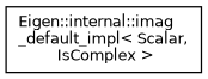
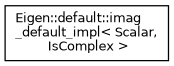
  digraph {
    rankdir=TB
-   n1 [color=black fillcolor=white fontname=Helvetica fontsize=10 height=0.2 label="Eigen::internal::imag\l_default_impl\< Scalar,\l IsComplex \>" shape=record style=filled width=0.4]
+   n1 [color=black fillcolor=white fontname=Helvetica fontsize=10 height=0.2 label="Eigen::default::imag\l_default_impl\< Scalar,\l IsComplex \>" shape=record style=filled width=0.4]
  }
